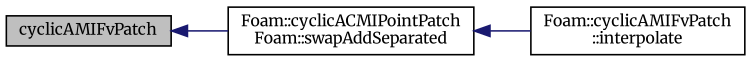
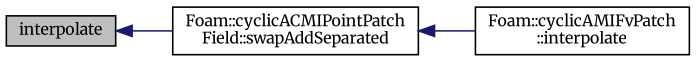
  digraph {
    fontname=Merriweather
    rankdir=LR
    node [color=black fontname=Merriweather fontsize=10 shape=record]
    edge [color=midnightblue dir=back fontname=Merriweather fontsize=10 labelfontname=FreeSans labelfontsize=10 style=solid]
-   n1 [fillcolor=grey75 fontcolor=black height=0.2 label=cyclicAMIFvPatch style=filled width=0.4]
-   n2 [height=0.2 label="Foam::cyclicACMIPointPatch\lFoam::swapAddSeparated" width=0.4]
+   n1 [fillcolor=grey75 fontcolor=black height=0.2 label=interpolate style=filled width=0.4]
+   n2 [height=0.2 label="Foam::cyclicACMIPointPatch\lField::swapAddSeparated" width=0.4]
    n3 [height=0.2 label="Foam::cyclicAMIFvPatch\l::interpolate" width=0.4]
    n1 -> n2
    n2 -> n3
  }
